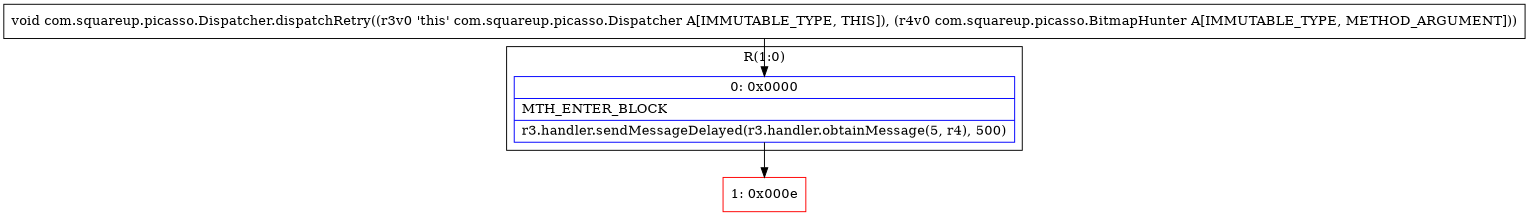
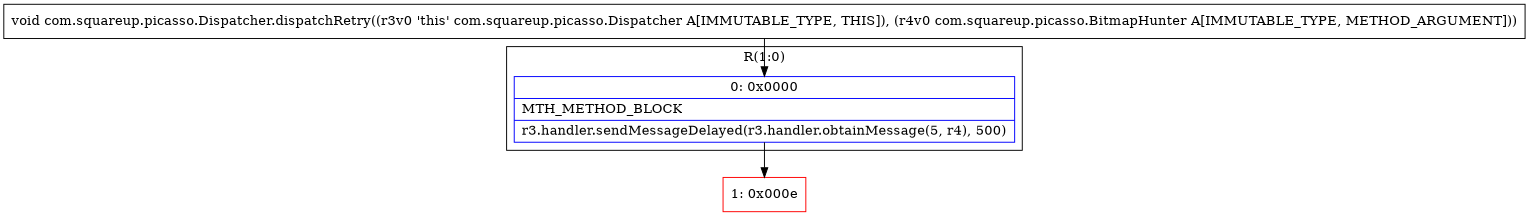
  digraph {
    fontname="DejaVu Serif"
    node [shape=record fontname="DejaVu Serif"]
    edge [fontname="DejaVu Serif"]
-   n1 [color=blue label="{0\:\ 0x0000|MTH_ENTER_BLOCK\l|r3.handler.sendMessageDelayed(r3.handler.obtainMessage(5, r4), 500)\l}"]
+   n1 [color=blue label="{0\:\ 0x0000|MTH_METHOD_BLOCK\l|r3.handler.sendMessageDelayed(r3.handler.obtainMessage(5, r4), 500)\l}"]
    n2 [color=red label="{1\:\ 0x000e}"]
    n3 [label="{void com.squareup.picasso.Dispatcher.dispatchRetry((r3v0 'this' com.squareup.picasso.Dispatcher A[IMMUTABLE_TYPE, THIS]), (r4v0 com.squareup.picasso.BitmapHunter A[IMMUTABLE_TYPE, METHOD_ARGUMENT])) }"]
    subgraph cluster_1 {
      label="R(1:0)"
      n1
    }
    n1 -> n2
    n3 -> n1
  }
